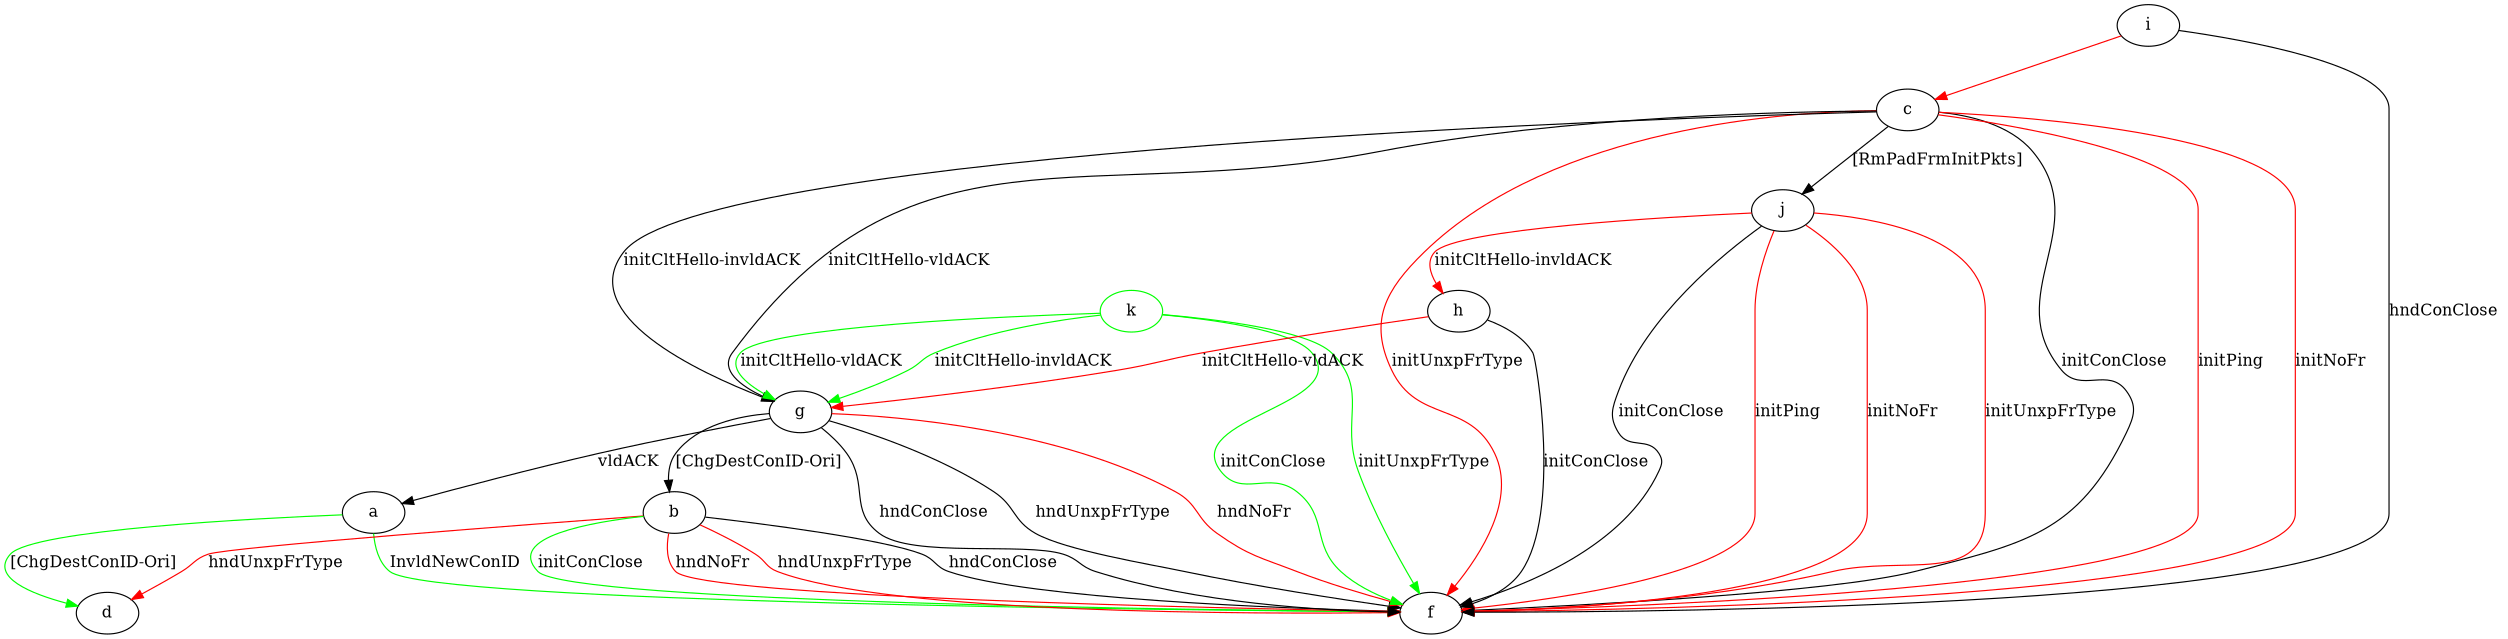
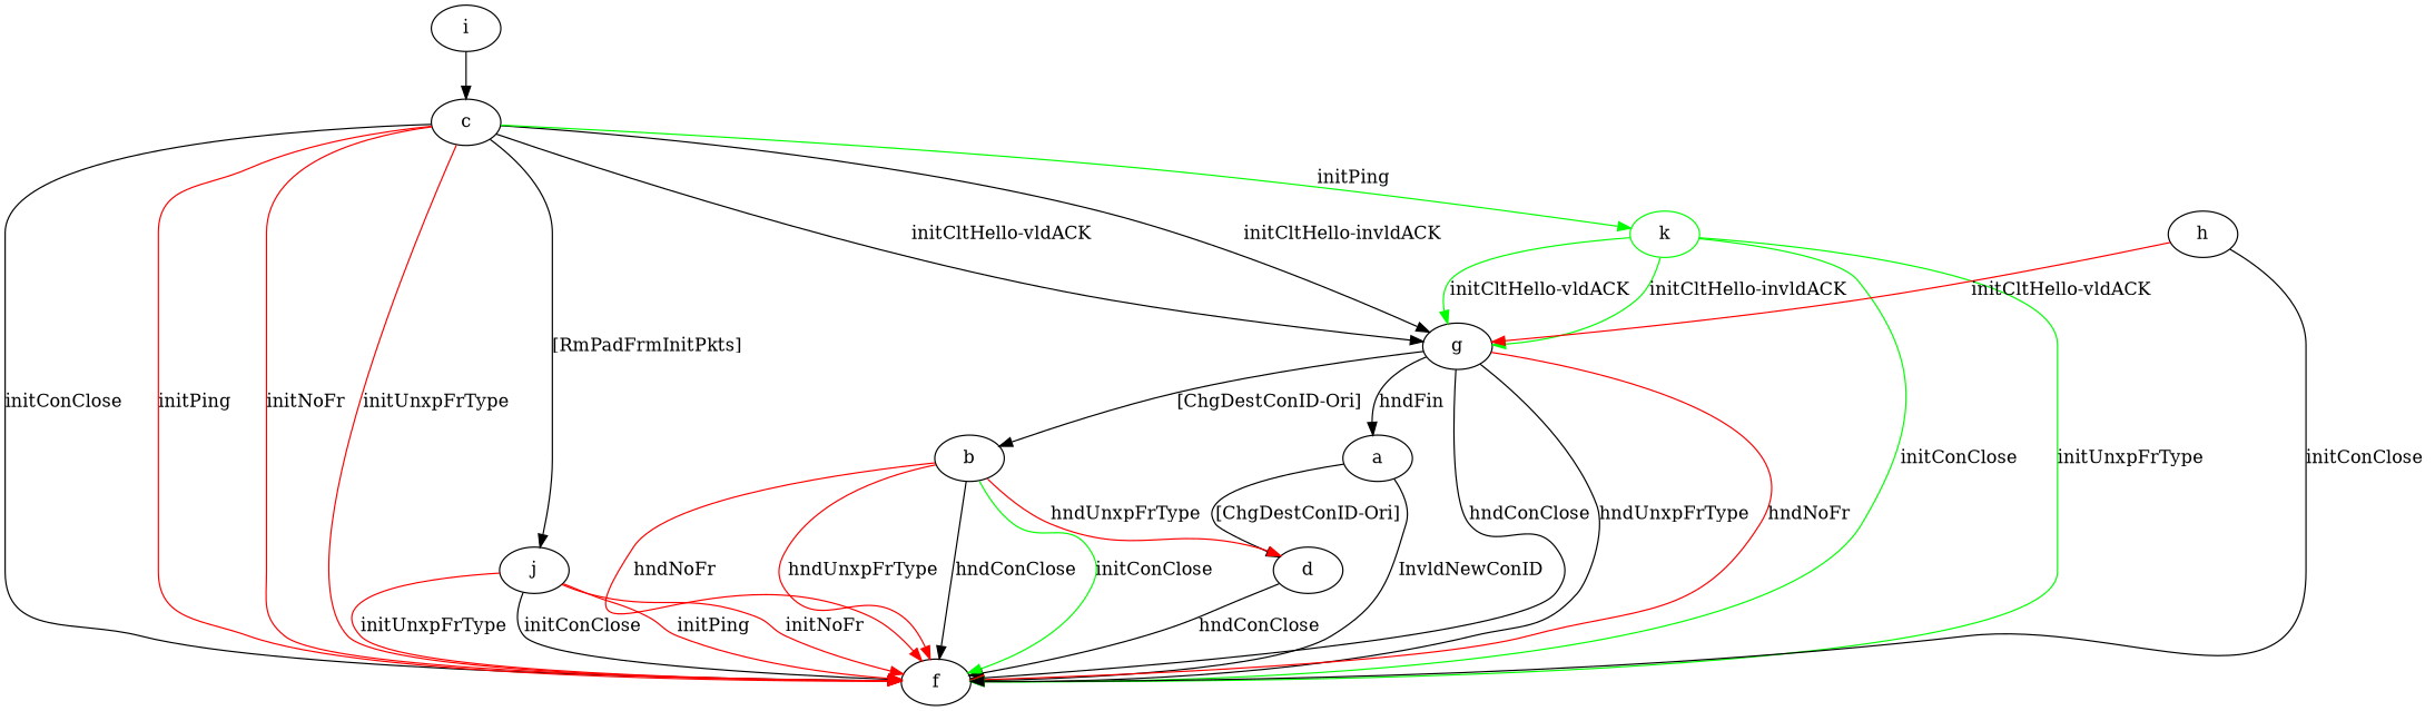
  digraph {
    a
    d
    f
    b
    c
    g
    j
    k [color=green]
    h
    i
-   a -> d [label="[ChgDestConID-Ori] " color=green]
-   a -> f [label="InvldNewConID " color=green]
-   i -> f [label="hndConClose "]
+   a -> d [label="[ChgDestConID-Ori] "]
+   a -> f [label="InvldNewConID "]
+   d -> f [label="hndConClose "]
    b -> d [color=red label="hndUnxpFrType "]
    b -> f [label="hndConClose "]
    b -> f [color=green label="initConClose "]
    b -> f [color=red label="hndNoFr "]
    b -> f [color=red label="hndUnxpFrType "]
    c -> f [label="initConClose "]
    c -> f [color=red label="initPing "]
    c -> f [color=red label="initNoFr "]
    c -> f [color=red label="initUnxpFrType "]
    c -> g [label="initCltHello-vldACK "]
    c -> g [label="initCltHello-invldACK "]
    c -> j [label="[RmPadFrmInitPkts] "]
-   g -> a [label="vldACK "]
+   c -> k [color=green label="initPing "]
+   g -> a [label="hndFin "]
    g -> f [label="hndConClose "]
    g -> f [label="hndUnxpFrType "]
    g -> f [color=red label="hndNoFr "]
    g -> b [label="[ChgDestConID-Ori] "]
    j -> f [label="initConClose "]
    j -> f [color=red label="initPing "]
    j -> f [color=red label="initNoFr "]
    j -> f [color=red label="initUnxpFrType "]
-   j -> h [color=red label="initCltHello-invldACK "]
    k -> f [color=green label="initConClose "]
    k -> f [color=green label="initUnxpFrType "]
    k -> g [color=green label="initCltHello-vldACK "]
    k -> g [color=green label="initCltHello-invldACK "]
    h -> f [label="initConClose "]
    h -> g [color=red label="initCltHello-vldACK "]
-   i -> c [color=red]
+   i -> c
  }
